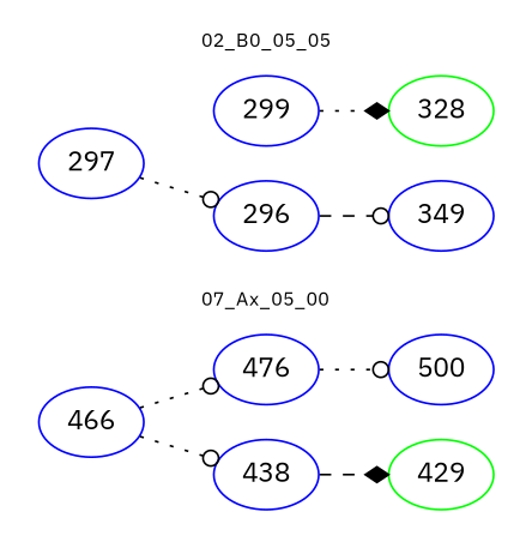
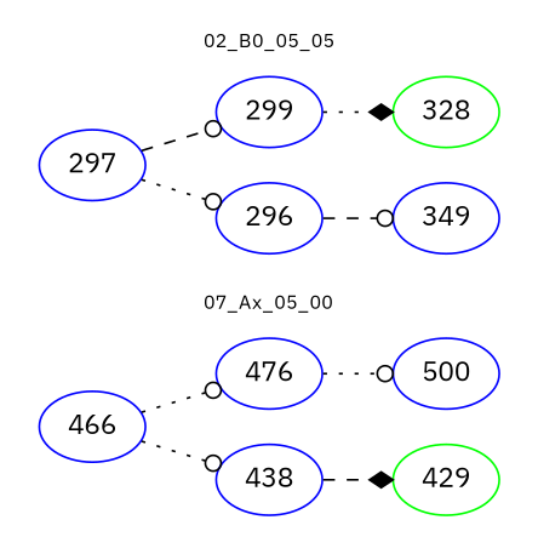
  digraph {
    fontname="IBM Plex Sans"
    rankdir=LR
    node [color=blue fontname="IBM Plex Sans"]
    edge [arrowhead=odot color=black fontname="IBM Plex Sans" style=dotted]
    n1 [label=466]
    n2 [label=438]
    n3 [label=476]
    n4 [color=green label=429]
    n5 [label=500]
    n6 [label=297]
    n7 [label=296]
    n8 [label=299]
    n9 [label=349]
    n10 [color=green label=328]
    subgraph cluster_1 {
      color=white
      fontsize=10
      label="07_Ax_05_00"
      n1
      n2
      n3
      n4
      n5
    }
    subgraph cluster_2 {
      color=white
      fontsize=10
      label="02_B0_05_05"
      n6
      n7
      n8
      n9
      n10
    }
    n1 -> n2
    n1 -> n3
    n2 -> n4 [arrowhead=diamond style=dashed]
    n3 -> n5
    n6 -> n7
+   n6 -> n8 [style=dashed]
    n7 -> n9 [style=dashed]
    n8 -> n10 [arrowhead=diamond]
  }
